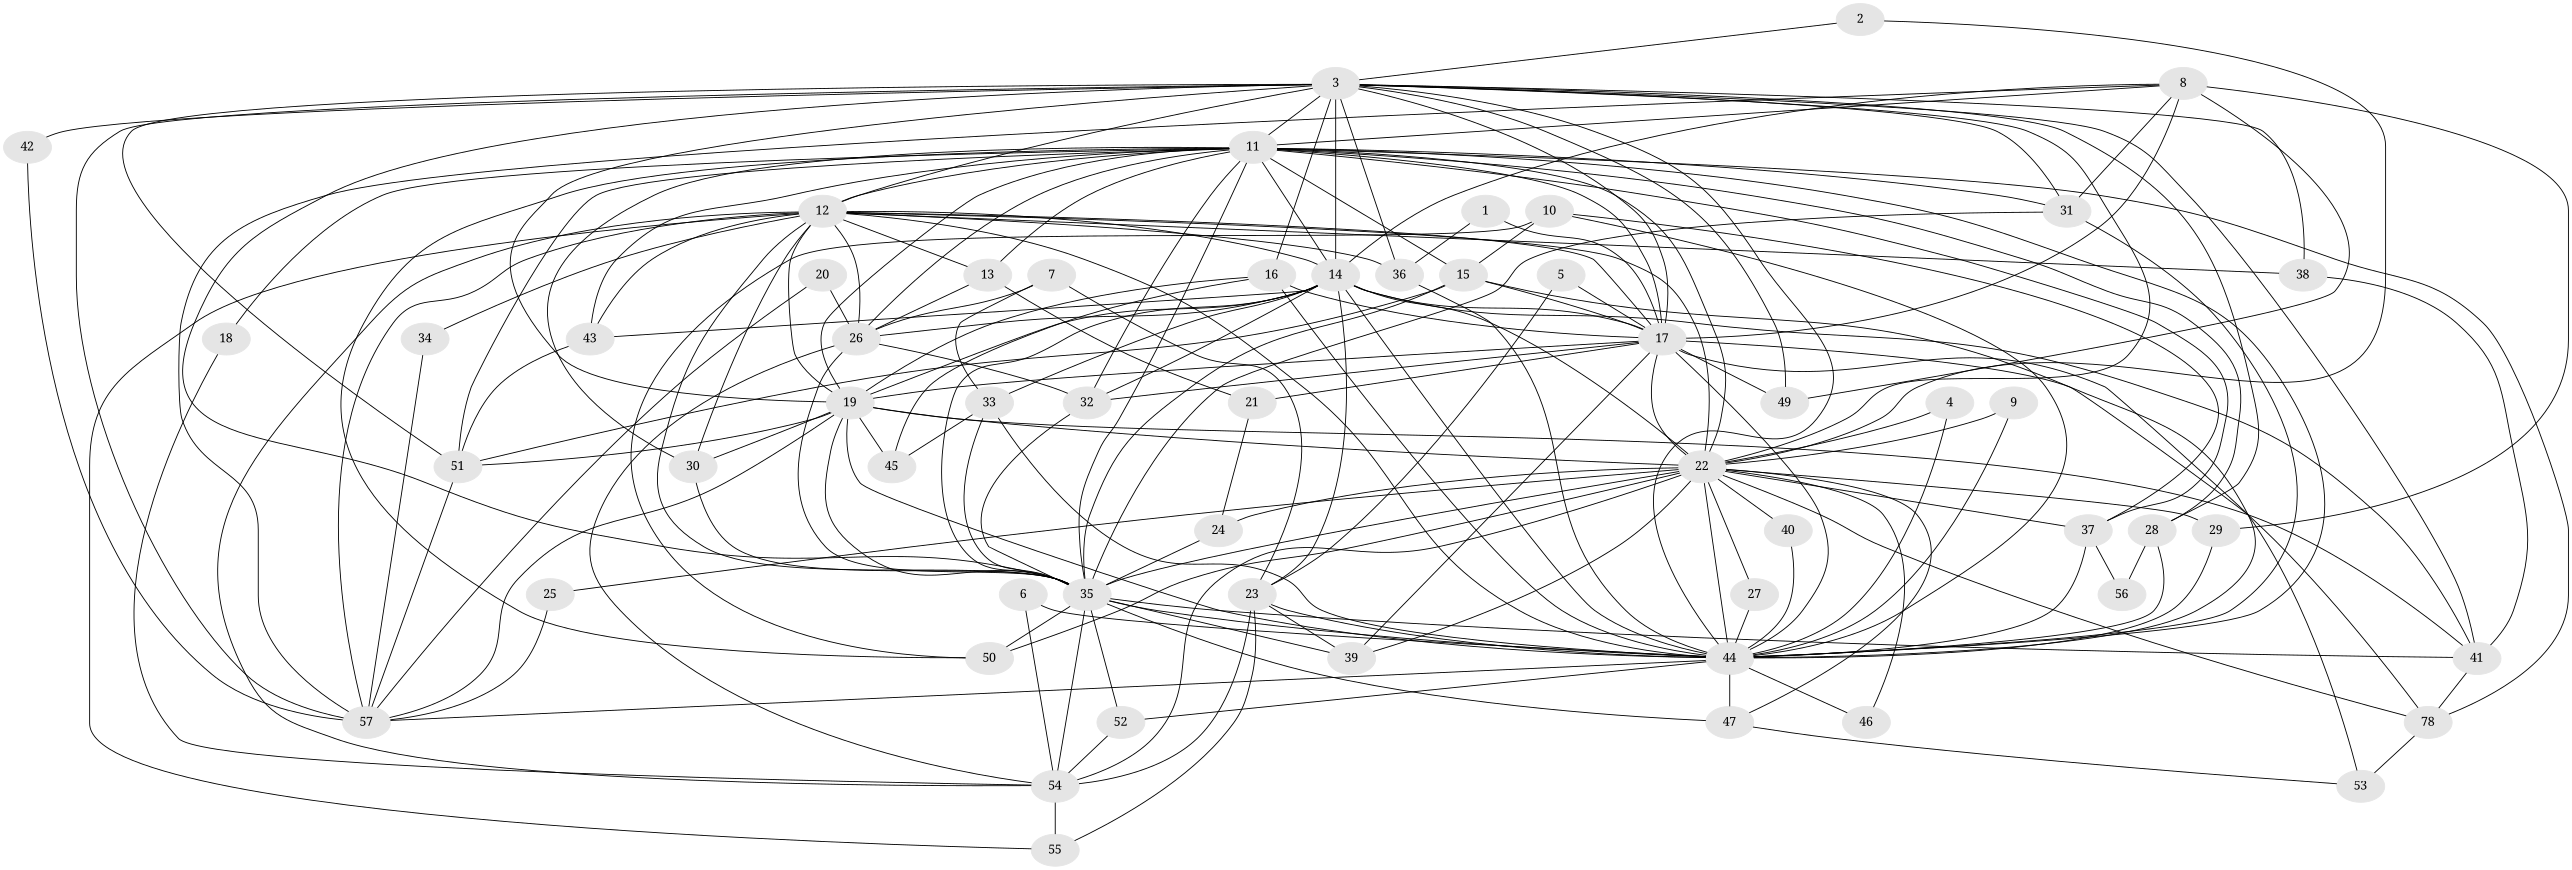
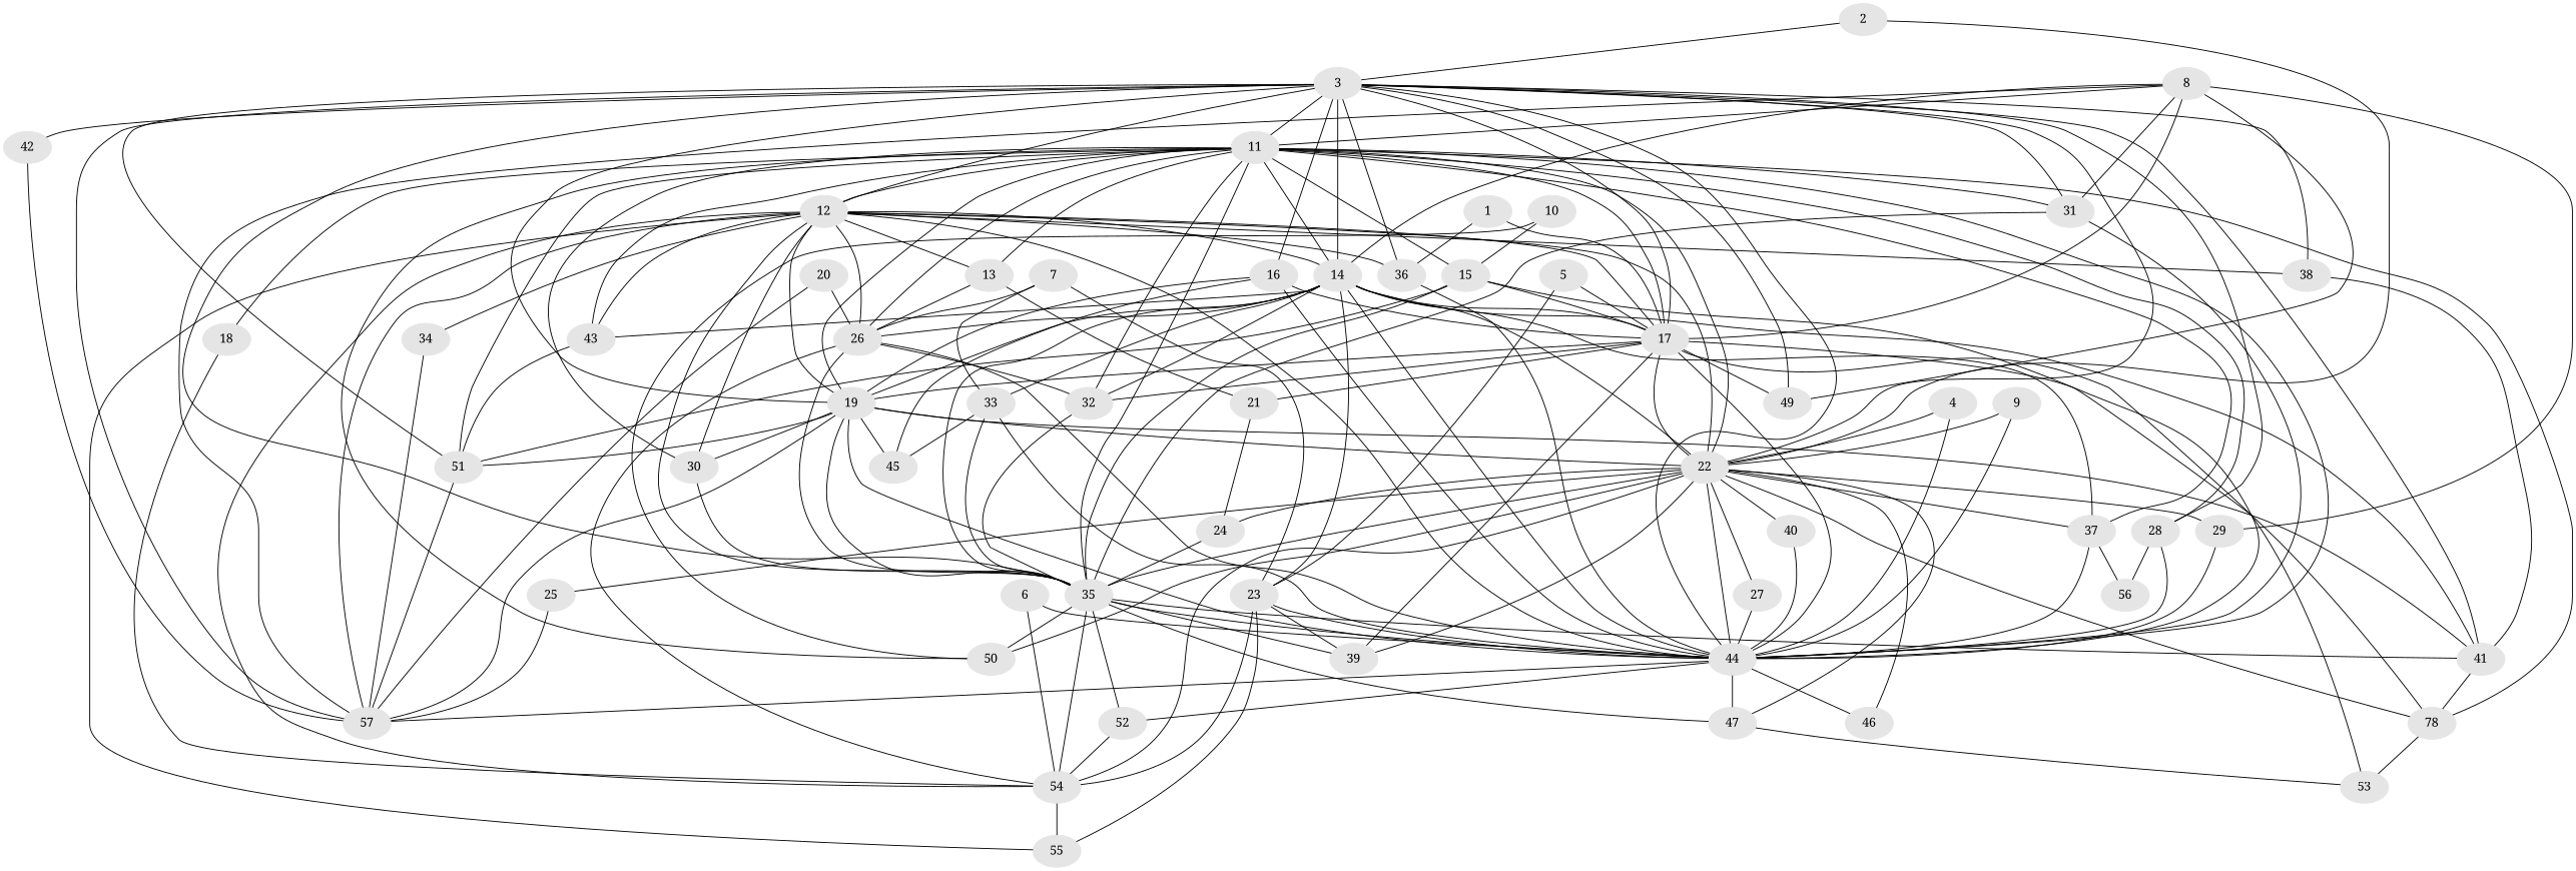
  graph {
    fontname="Noto Serif"
    node [color=gray90 fontname="Noto Serif" style=filled]
    edge [fontname="Noto Serif" weight=1.0]
    1
    17
    36
    22
    19
    44
    49
    32
    n9 [label=78]
    21
    39
    53
    2
    3
    11
    12
    14
    16
    28
    31
    35
    38
    41
    42
    51
    57
    54
    29
    50
    37
    24
    25
    27
    40
    46
    47
    26
    15
    13
    18
    30
    43
    34
    55
    23
    33
    45
    56
    52
    4
    5
    6
    7
    8
    9
    10
    20
    1 -- 17
    1 -- 36
    17 -- 22 [weight=2.0]
    17 -- 19 [weight=2.0]
    17 -- 44 [weight=3.0]
    17 -- 49
    17 -- 32 [weight=3.0]
    17 -- n9
    17 -- 21 [weight=3.0]
    17 -- 39
    17 -- 53
    36 -- 44
    22 -- 44 [weight=3.0]
    22 -- n9
    22 -- 39
    22 -- 35 [weight=4.0]
    22 -- 54
    22 -- 29
    22 -- 50 [weight=2.0]
    22 -- 37
    22 -- 24 [weight=2.0]
    22 -- 25
    22 -- 27
    22 -- 40
    22 -- 46
    22 -- 47
    19 -- 22
    19 -- 44
    19 -- 35
    19 -- 41
    19 -- 51
    19 -- 57
    19 -- 30
    19 -- 45
    44 -- 57
    44 -- 46
    44 -- 47 [weight=2.0]
    44 -- 52
    32 -- 35
    n9 -- 53
    21 -- 24
    2 -- 22
    2 -- 3
    3 -- 17 [weight=2.0]
    3 -- 36 [weight=2.0]
    3 -- 22
    3 -- 19 [weight=2.0]
    3 -- 44
    3 -- 49
    3 -- 11 [weight=2.0]
    3 -- 12
    3 -- 14 [weight=2.0]
    3 -- 16
    3 -- 28
    3 -- 31
    3 -- 35 [weight=2.0]
    3 -- 38
    3 -- 41
    3 -- 42
    3 -- 51
    3 -- 57 [weight=2.0]
    11 -- 17 [weight=3.0]
    11 -- 22 [weight=2.0]
    11 -- 19 [weight=2.0]
    11 -- 44
    11 -- 32
    11 -- n9
    11 -- 12
    11 -- 14
    11 -- 28
    11 -- 31
    11 -- 35
    11 -- 51
    11 -- 50
    11 -- 37
    11 -- 26
    11 -- 15
    11 -- 13
    11 -- 18
    11 -- 30
    11 -- 43
    12 -- 17 [weight=2.0]
    12 -- 36
    12 -- 22 [weight=2.0]
    12 -- 19
    12 -- 44
    12 -- 14
    12 -- 35
    12 -- 38 [weight=2.0]
    12 -- 57
    12 -- 54
    12 -- 26
    12 -- 13
    12 -- 30
    12 -- 43
    12 -- 34
    12 -- 55
    14 -- 17 [weight=3.0]
    14 -- 22
    14 -- 19
    14 -- 44
    14 -- 32
    14 -- 35 [weight=2.0]
    14 -- 41
-   10 -- 37
+   14 -- 37
    14 -- 26 [weight=2.0]
    14 -- 43
    14 -- 23
    14 -- 33
    16 -- 17
    16 -- 19
    16 -- 44
    16 -- 45
    28 -- 44 [weight=2.0]
    28 -- 56
    31 -- 44
    31 -- 35
    35 -- 44
    35 -- 39
    35 -- 41 [weight=2.0]
    35 -- 54
    35 -- 50
    35 -- 47
    35 -- 52
    38 -- 41
    41 -- n9
    42 -- 57
    51 -- 57
    54 -- 55
    29 -- 44
    37 -- 44
    37 -- 56
    24 -- 35 [weight=2.0]
    25 -- 57
    27 -- 44
    40 -- 44
    47 -- 53
-   10 -- 44
+   26 -- 44
    26 -- 32
    26 -- 35
    26 -- 54
    15 -- 17
    15 -- 44
    15 -- 35
    15 -- 51
    13 -- 21
    13 -- 26
    18 -- 54
    30 -- 35
    43 -- 51
    34 -- 57
    23 -- 44 [weight=2.0]
    23 -- 39
    23 -- 54
    23 -- 55
    33 -- 44
    33 -- 35
    33 -- 45
    52 -- 54
    4 -- 22
    4 -- 44
    5 -- 17
    5 -- 23
    6 -- 44
    6 -- 54
    7 -- 26
    7 -- 23
    7 -- 33
    8 -- 17
    8 -- 49
    8 -- 11
    8 -- 14
    8 -- 31
    8 -- 57
    8 -- 29
    9 -- 22
    9 -- 44
    10 -- 50
    10 -- 15 [weight=2.0]
    20 -- 57
    20 -- 26
  }
